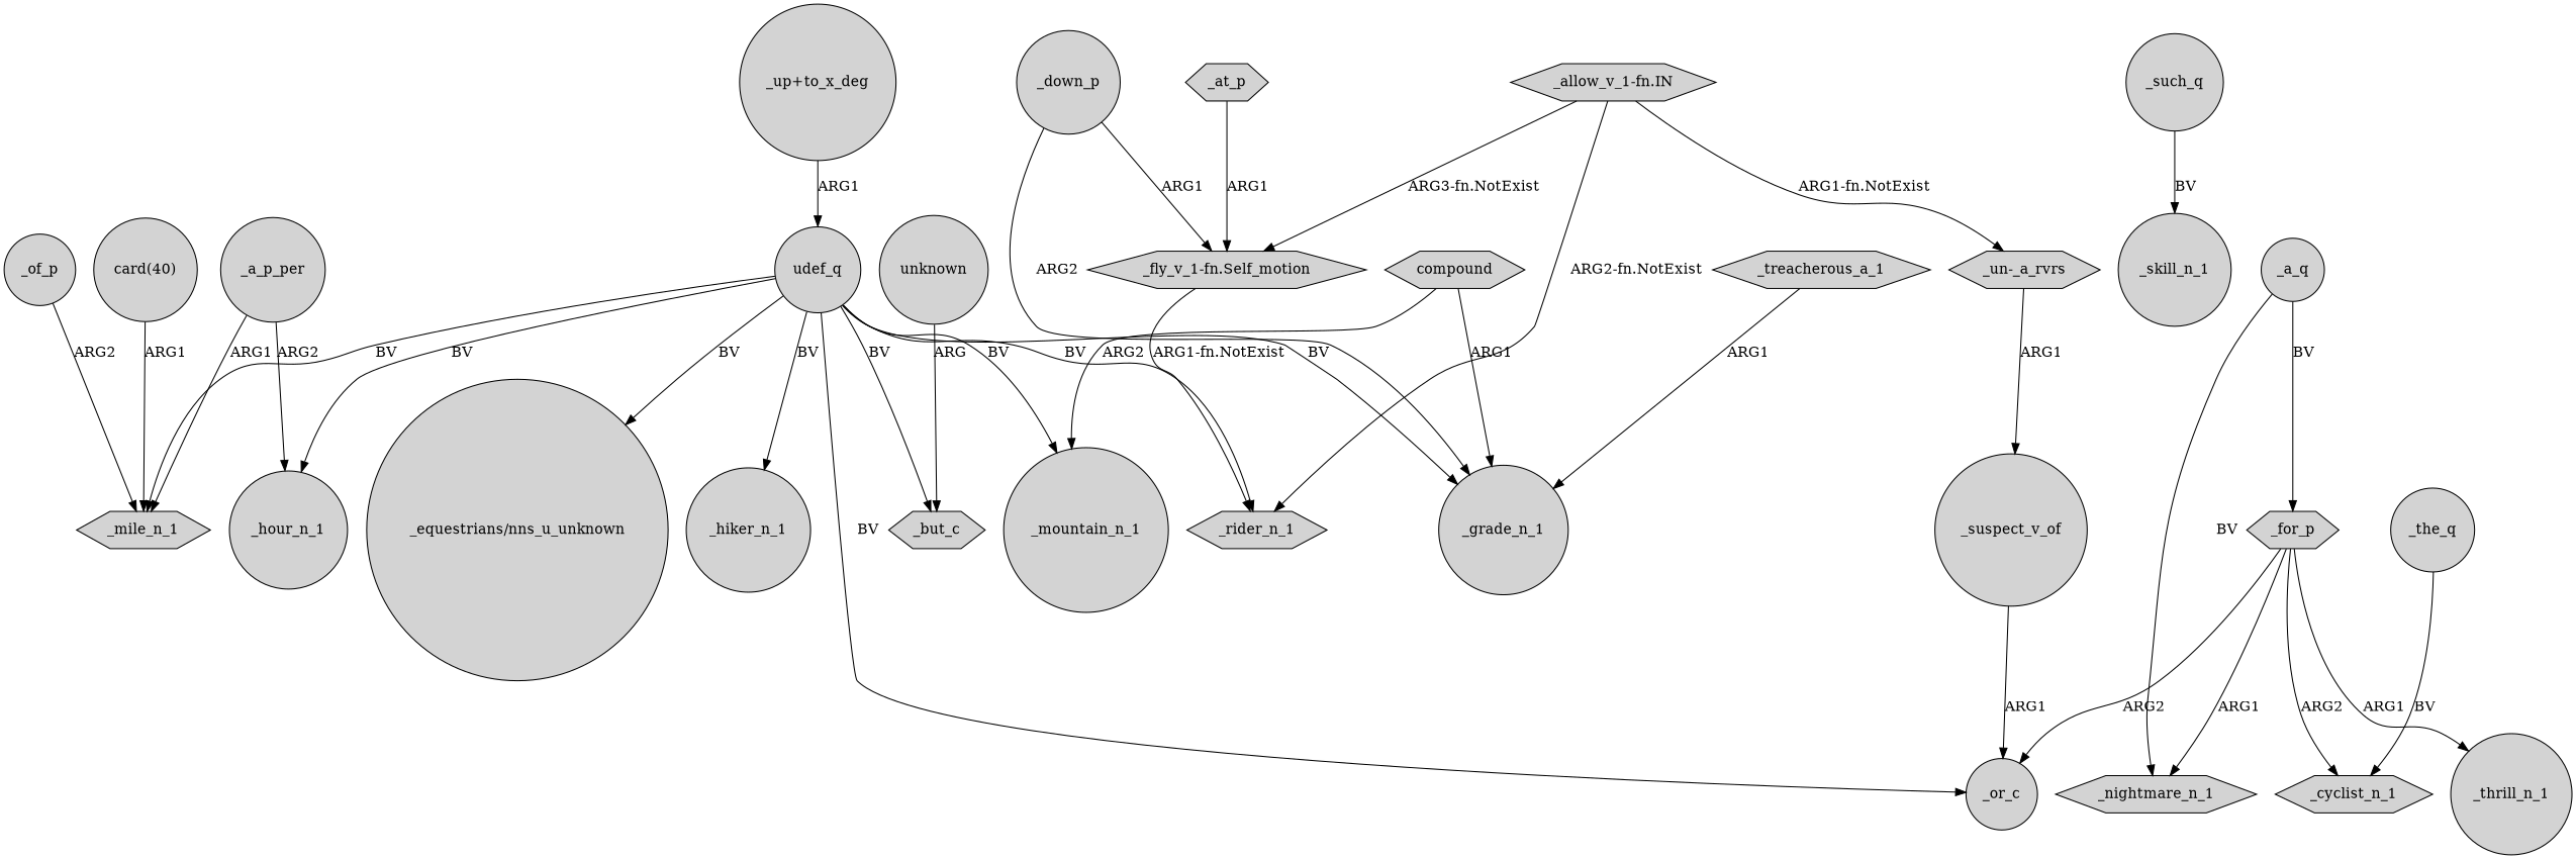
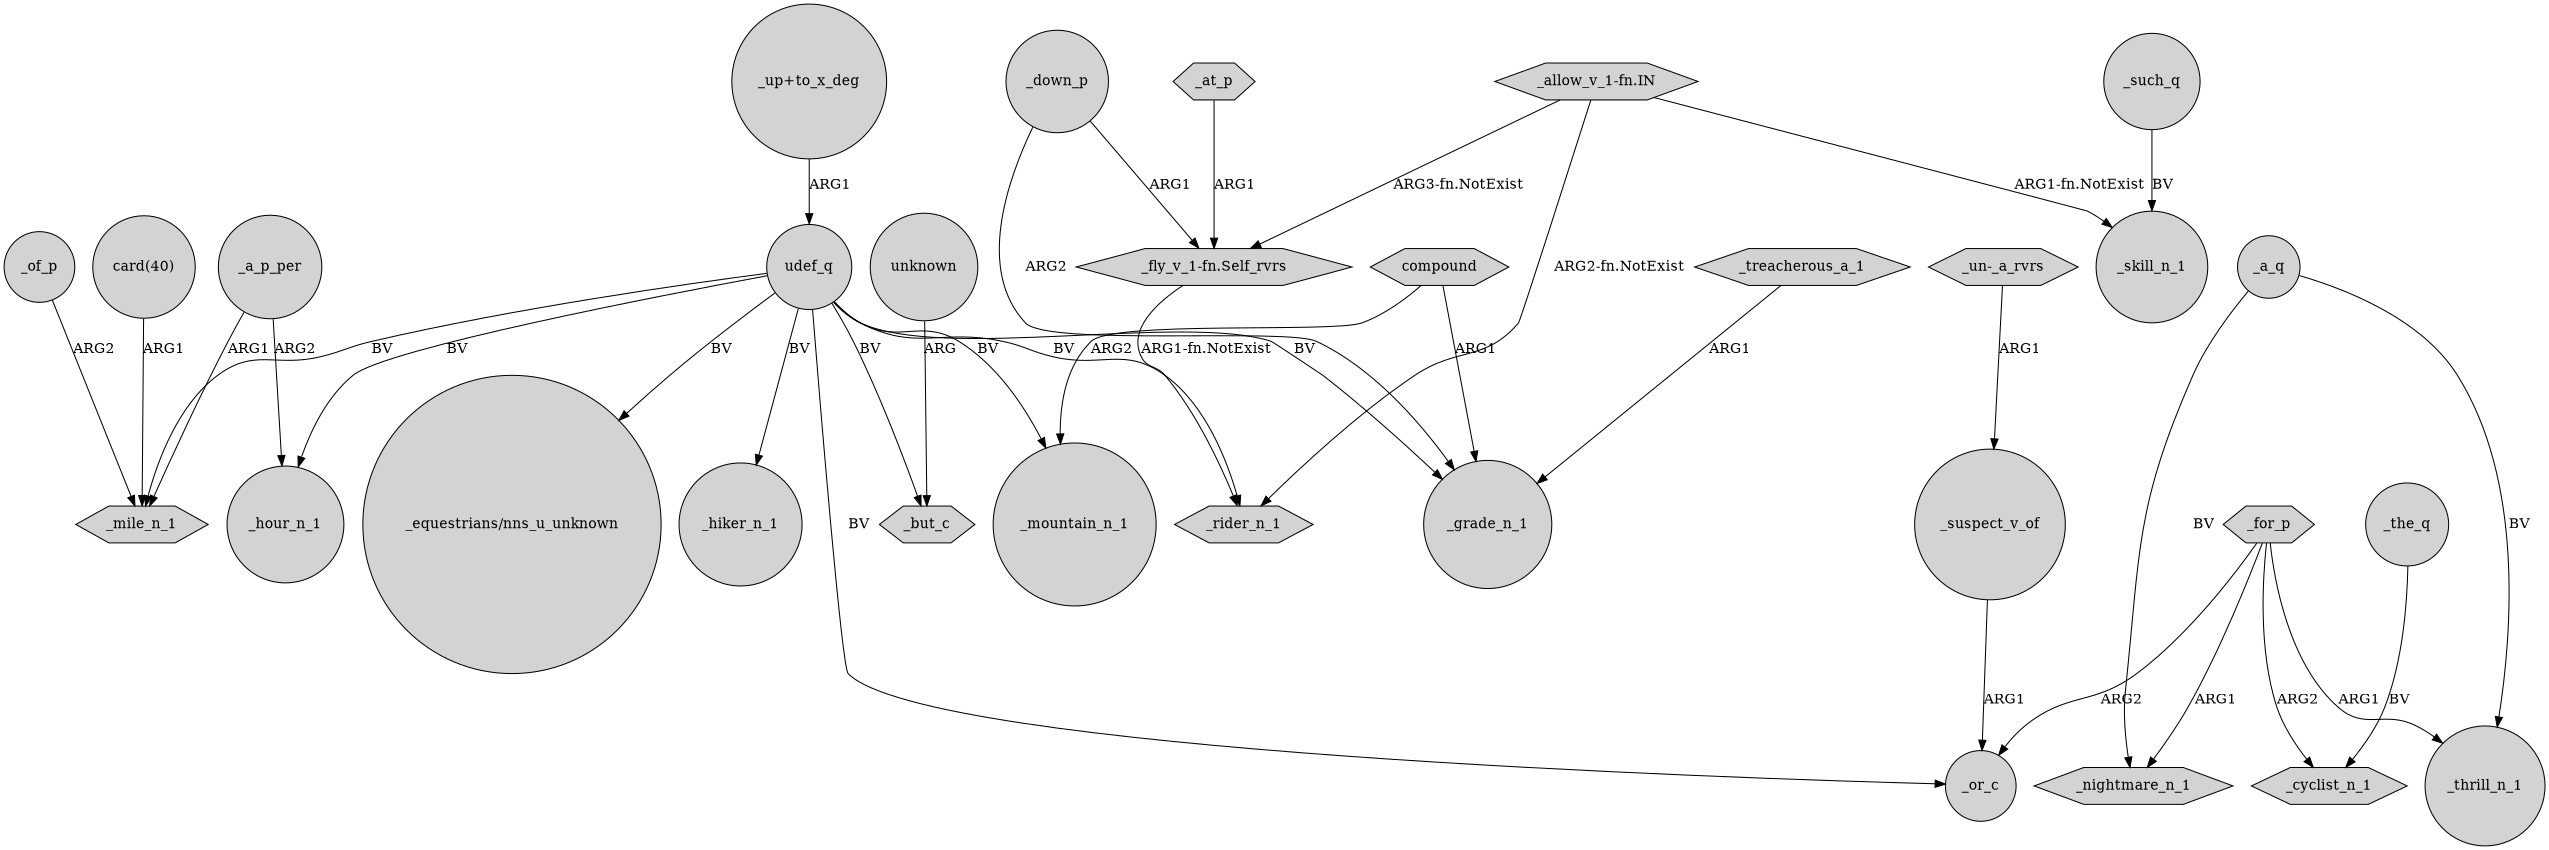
  digraph {
    node [shape=circle style=filled]
    _mile_n_1 [shape=hexagon]
    udef_q
    _grade_n_1
    _mountain_n_1
    _but_c [shape=hexagon]
    _hour_n_1
    _rider_n_1 [shape=hexagon]
    _or_c
    _hiker_n_1
    "_equestrians/nns_u_unknown"
    _of_p
    _nightmare_n_1 [shape=hexagon]
    _a_q
    _thrill_n_1
    compound [shape=hexagon]
    _for_p [shape=hexagon]
    _cyclist_n_1 [shape=hexagon]
    "_up+to_x_deg"
    unknown
    _treacherous_a_1 [shape=hexagon]
    _down_p
-   "_fly_v_1-fn.Self_motion" [shape=hexagon]
+   "_fly_v_1-fn.Self_motion" [shape=hexagon label="_fly_v_1-fn.Self_rvrs"]
    "_allow_v_1-fn.IN" [shape=hexagon]
    _skill_n_1
    _a_p_per
    _at_p [shape=hexagon]
    _suspect_v_of
    _such_q
    "_un-_a_rvrs" [shape=hexagon]
    "card(40)"
    _the_q
    udef_q -> _mile_n_1 [label=BV]
    udef_q -> _grade_n_1 [label=BV]
    udef_q -> _mountain_n_1 [label=BV]
    udef_q -> _but_c [label=BV]
    udef_q -> _hour_n_1 [label=BV]
    udef_q -> _rider_n_1 [label=BV]
    udef_q -> _or_c [label=BV]
    udef_q -> _hiker_n_1 [label=BV]
    udef_q -> "_equestrians/nns_u_unknown" [label=BV]
    _of_p -> _mile_n_1 [label=ARG2]
    _a_q -> _nightmare_n_1 [label=BV]
-   _a_q -> _for_p [label=BV]
+   _a_q -> _thrill_n_1 [label=BV]
    compound -> _grade_n_1 [label=ARG1]
    compound -> _mountain_n_1 [label=ARG2]
    _for_p -> _or_c [label=ARG2]
    _for_p -> _nightmare_n_1 [label=ARG1]
    _for_p -> _thrill_n_1 [label=ARG1]
    _for_p -> _cyclist_n_1 [label=ARG2]
    "_up+to_x_deg" -> udef_q [label=ARG1]
    unknown -> _but_c [label=ARG]
    _treacherous_a_1 -> _grade_n_1 [label=ARG1]
    _down_p -> _grade_n_1 [label=ARG2]
    _down_p -> "_fly_v_1-fn.Self_motion" [label=ARG1]
    "_fly_v_1-fn.Self_motion" -> _rider_n_1 [label="ARG1-fn.NotExist"]
    "_allow_v_1-fn.IN" -> _rider_n_1 [label="ARG2-fn.NotExist"]
    "_allow_v_1-fn.IN" -> "_fly_v_1-fn.Self_motion" [label="ARG3-fn.NotExist"]
-   "_allow_v_1-fn.IN" -> "_un-_a_rvrs" [label="ARG1-fn.NotExist"]
+   "_allow_v_1-fn.IN" -> _skill_n_1 [label="ARG1-fn.NotExist"]
    _a_p_per -> _mile_n_1 [label=ARG1]
    _a_p_per -> _hour_n_1 [label=ARG2]
    _at_p -> "_fly_v_1-fn.Self_motion" [label=ARG1]
    _suspect_v_of -> _or_c [label=ARG1]
    _such_q -> _skill_n_1 [label=BV]
    "_un-_a_rvrs" -> _suspect_v_of [label=ARG1]
    "card(40)" -> _mile_n_1 [label=ARG1]
    _the_q -> _cyclist_n_1 [label=BV]
  }
